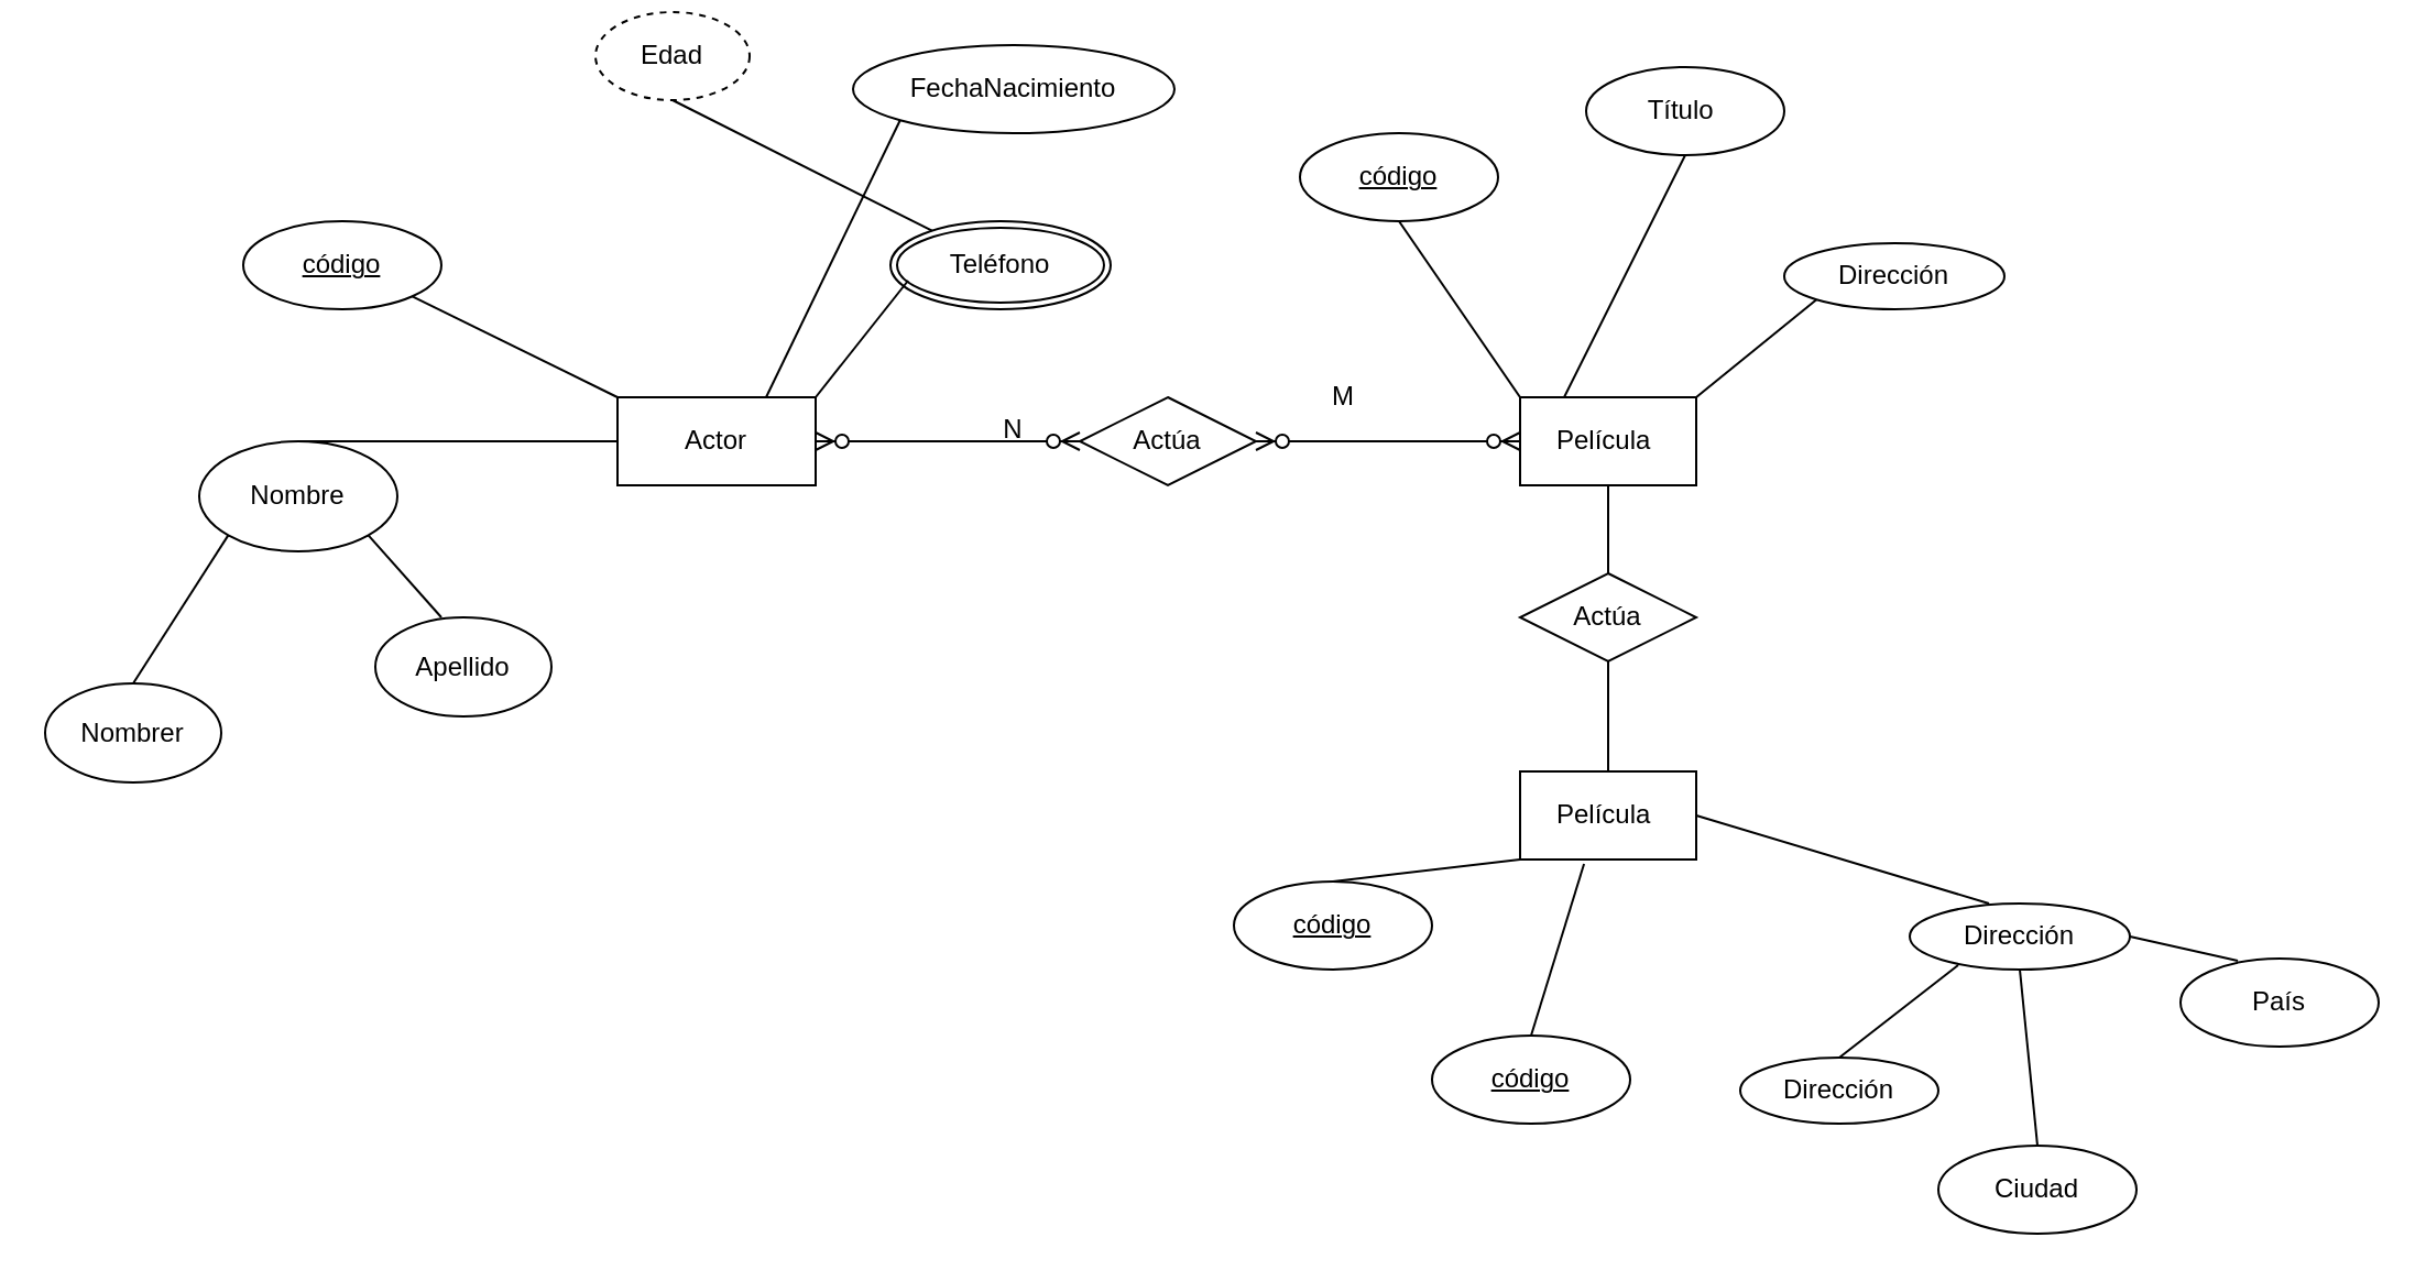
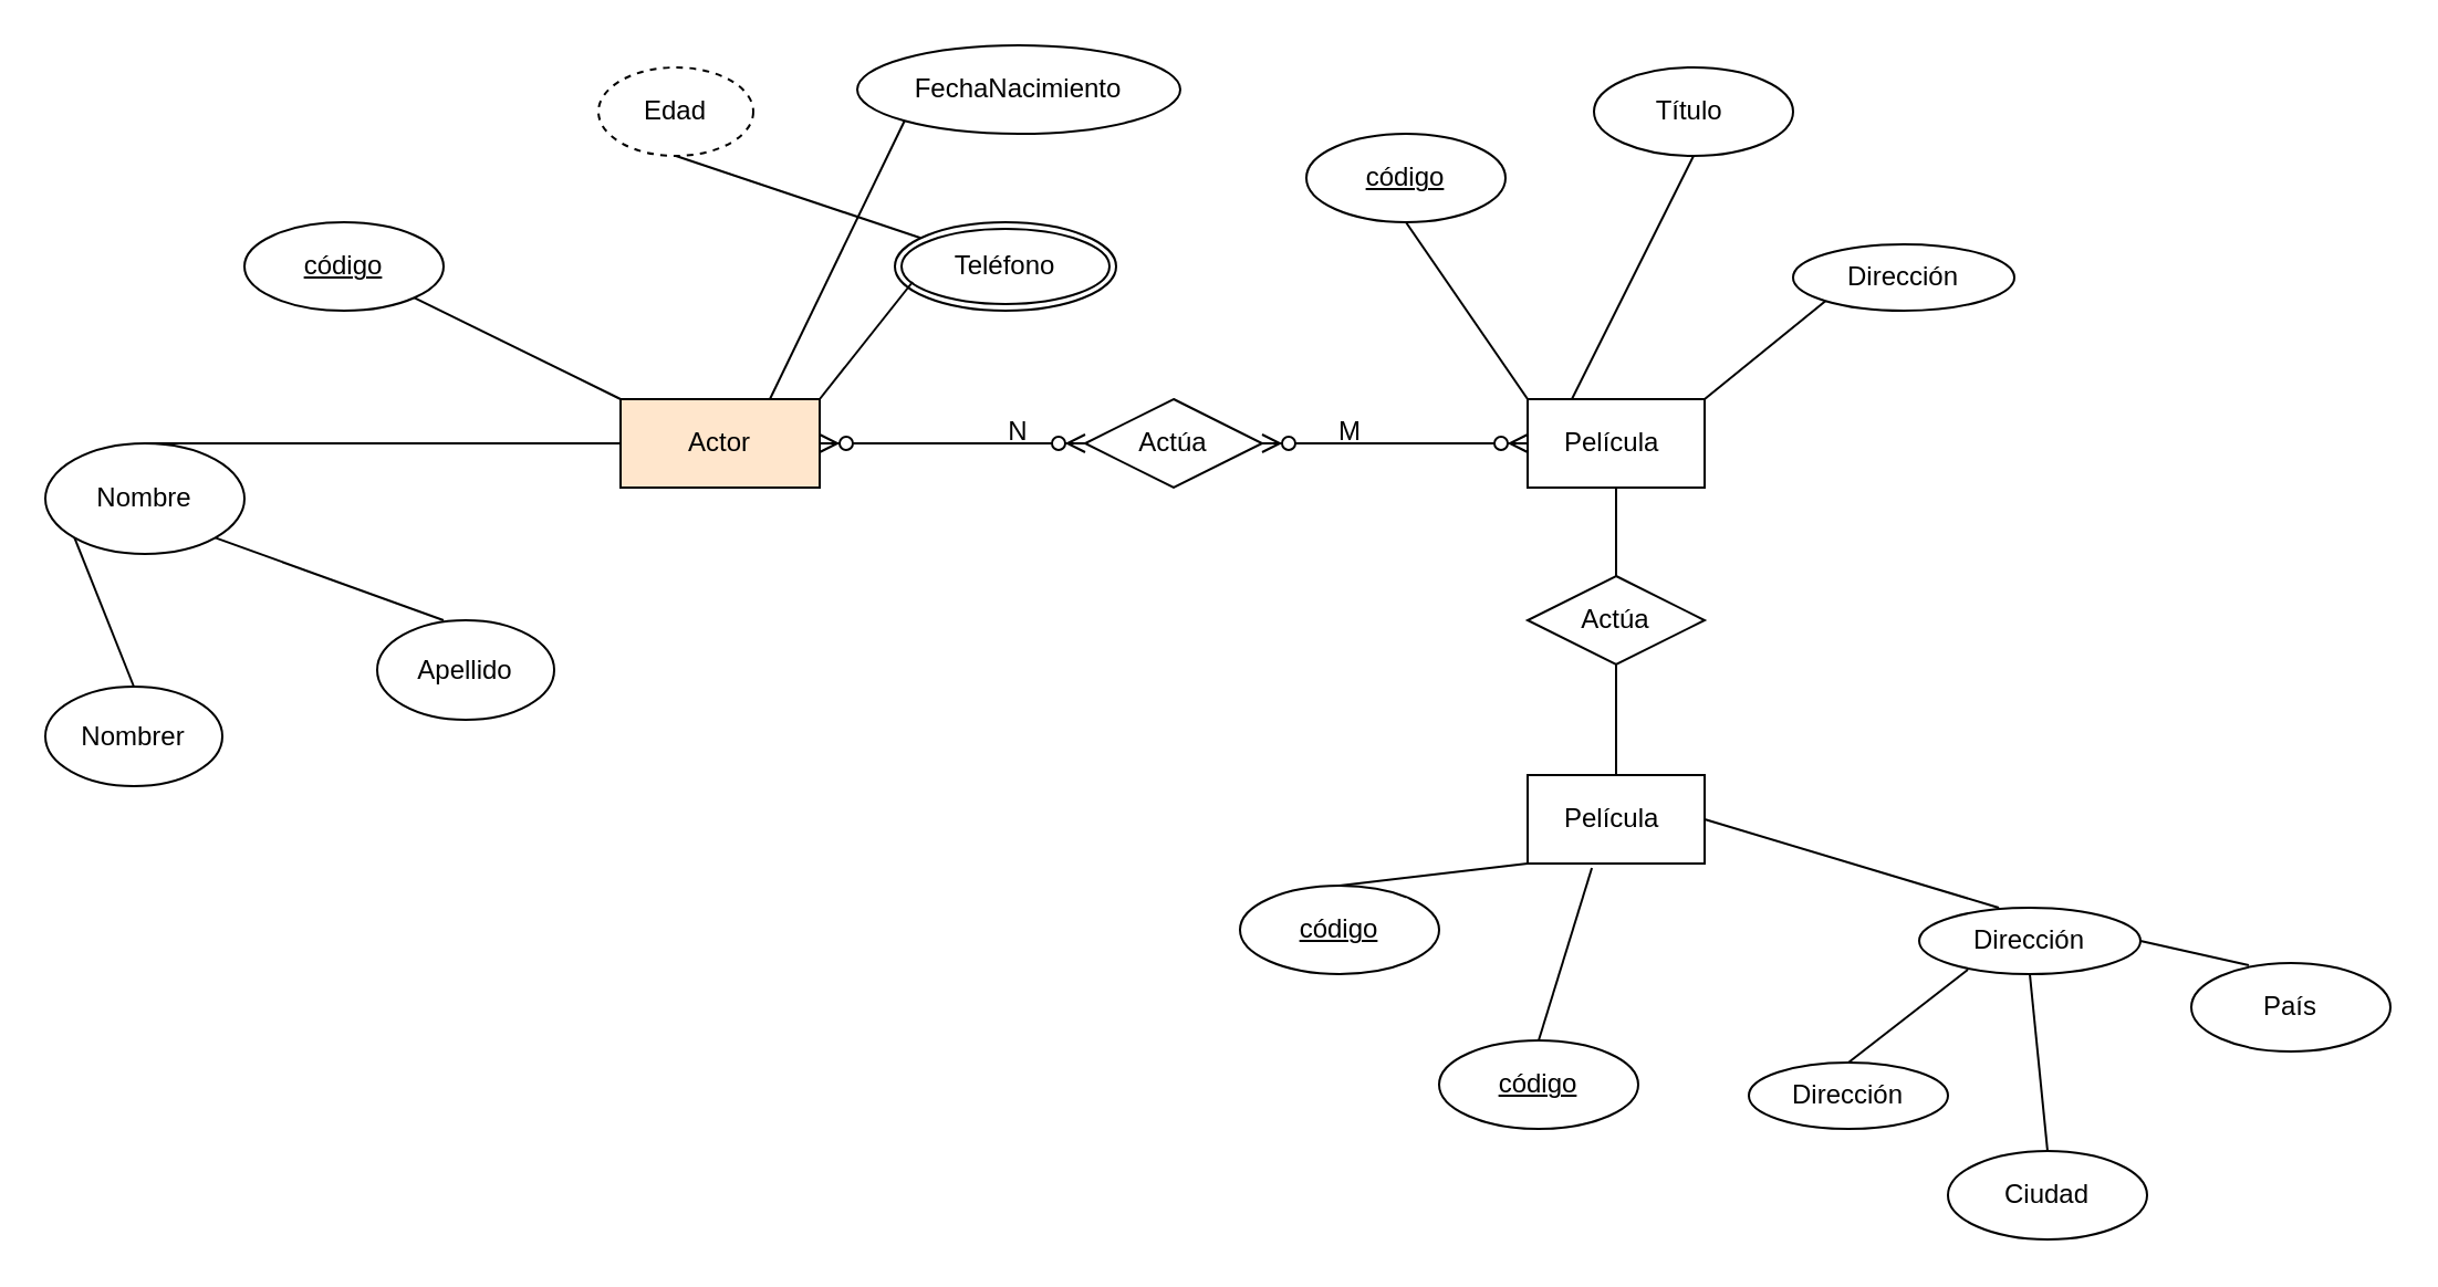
  <mxCell id="0" />
  <mxCell id="1" parent="0" />
- <mxCell id="2" value="&lt;font style=&quot;vertical-align: inherit;&quot;&gt;&lt;font style=&quot;vertical-align: inherit;&quot;&gt;Actor&lt;/font&gt;&lt;/font&gt;" style="rounded=0;whiteSpace=wrap;html=1;" parent="1" vertex="1"><mxGeometry x="280" y="180" width="90" height="40" as="geometry" /></mxCell>
+ <mxCell id="2" value="&lt;font style=&quot;vertical-align: inherit;&quot;&gt;&lt;font style=&quot;vertical-align: inherit;&quot;&gt;Actor&lt;/font&gt;&lt;/font&gt;" style="rounded=0;whiteSpace=wrap;html=1;fillColor=#ffe6cc;" parent="1" vertex="1"><mxGeometry x="280" y="180" width="90" height="40" as="geometry" /></mxCell>
  <mxCell id="3" value="&lt;u&gt;código&lt;/u&gt;" style="ellipse;whiteSpace=wrap;html=1;" parent="1" vertex="1"><mxGeometry x="110" y="100" width="90" height="40" as="geometry" /></mxCell>
- <mxCell id="4" value="Nombre" style="ellipse;whiteSpace=wrap;html=1;" parent="1" vertex="1"><mxGeometry x="90" y="200" width="90" height="50" as="geometry" /></mxCell>
+ <mxCell id="4" value="Nombre" style="ellipse;whiteSpace=wrap;html=1;" parent="1" vertex="1"><mxGeometry x="20" y="200" width="90" height="50" as="geometry" /></mxCell>
  <mxCell id="5" value="Nombrer" style="ellipse;whiteSpace=wrap;html=1;" parent="1" vertex="1"><mxGeometry x="20" y="310" width="80" height="45" as="geometry" /></mxCell>
  <mxCell id="6" value="Apellido" style="ellipse;whiteSpace=wrap;html=1;" parent="1" vertex="1"><mxGeometry x="170" y="280" width="80" height="45" as="geometry" /></mxCell>
- <mxCell id="7" value="Edad" style="ellipse;whiteSpace=wrap;html=1;align=center;dashed=1;" parent="1" vertex="1"><mxGeometry x="270" y="5" width="70" height="40" as="geometry" /></mxCell>
+ <mxCell id="7" value="Edad" style="ellipse;whiteSpace=wrap;html=1;align=center;dashed=1;" parent="1" vertex="1"><mxGeometry x="270" y="30" width="70" height="40" as="geometry" /></mxCell>
  <mxCell id="8" value="FechaNacimiento" style="ellipse;whiteSpace=wrap;html=1;align=center;" parent="1" vertex="1"><mxGeometry x="387" y="20" width="146" height="40" as="geometry" /></mxCell>
  <mxCell id="9" value="Teléfono" style="ellipse;shape=doubleEllipse;margin=3;whiteSpace=wrap;html=1;align=center;" parent="1" vertex="1"><mxGeometry x="404" y="100" width="100" height="40" as="geometry" /></mxCell>
  <mxCell id="10" value="Película&amp;nbsp;" style="rounded=0;whiteSpace=wrap;html=1;" parent="1" vertex="1"><mxGeometry x="690" y="180" width="80" height="40" as="geometry" /></mxCell>
  <mxCell id="11" value="&lt;u&gt;código&lt;/u&gt;" style="ellipse;whiteSpace=wrap;html=1;" parent="1" vertex="1"><mxGeometry x="590" y="60" width="90" height="40" as="geometry" /></mxCell>
  <mxCell id="12" value="Título&amp;nbsp;" style="ellipse;whiteSpace=wrap;html=1;" parent="1" vertex="1"><mxGeometry x="720" y="30" width="90" height="40" as="geometry" /></mxCell>
  <mxCell id="13" value="Dirección" style="ellipse;whiteSpace=wrap;html=1;" parent="1" vertex="1"><mxGeometry x="810" y="110" width="100" height="30" as="geometry" /></mxCell>
  <mxCell id="14" value="" style="endArrow=none;html=1;rounded=0;exitX=1;exitY=0;exitDx=0;exitDy=0;entryX=0.08;entryY=0.675;entryDx=0;entryDy=0;entryPerimeter=0;" edge="1" parent="1" source="2" target="9"><mxGeometry width="50" height="50" relative="1" as="geometry"><mxPoint x="430" y="230" as="sourcePoint" /><mxPoint x="480" y="180" as="targetPoint" /></mxGeometry></mxCell>
  <mxCell id="15" value="" style="endArrow=none;html=1;rounded=0;entryX=0;entryY=1;entryDx=0;entryDy=0;exitX=0.75;exitY=0;exitDx=0;exitDy=0;" edge="1" parent="1" source="2" target="8"><mxGeometry width="50" height="50" relative="1" as="geometry"><mxPoint x="430" y="190" as="sourcePoint" /><mxPoint x="480" y="140" as="targetPoint" /></mxGeometry></mxCell>
  <mxCell id="16" value="" style="endArrow=none;html=1;rounded=0;exitX=0.5;exitY=1;exitDx=0;exitDy=0;" edge="1" parent="1" source="7" target="9"><mxGeometry width="50" height="50" relative="1" as="geometry"><mxPoint x="430" y="190" as="sourcePoint" /><mxPoint x="480" y="140" as="targetPoint" /></mxGeometry></mxCell>
  <mxCell id="17" value="" style="endArrow=none;html=1;rounded=0;exitX=1;exitY=1;exitDx=0;exitDy=0;entryX=0;entryY=0;entryDx=0;entryDy=0;" edge="1" parent="1" source="3" target="2"><mxGeometry width="50" height="50" relative="1" as="geometry"><mxPoint x="430" y="190" as="sourcePoint" /><mxPoint x="480" y="140" as="targetPoint" /></mxGeometry></mxCell>
  <mxCell id="18" value="" style="endArrow=none;html=1;rounded=0;exitX=0;exitY=0.5;exitDx=0;exitDy=0;entryX=0.5;entryY=0;entryDx=0;entryDy=0;" edge="1" parent="1" source="2" target="4"><mxGeometry width="50" height="50" relative="1" as="geometry"><mxPoint x="430" y="190" as="sourcePoint" /><mxPoint x="480" y="140" as="targetPoint" /></mxGeometry></mxCell>
  <mxCell id="19" value="" style="endArrow=none;html=1;rounded=0;exitX=0.375;exitY=0;exitDx=0;exitDy=0;exitPerimeter=0;entryX=1;entryY=1;entryDx=0;entryDy=0;" edge="1" parent="1" source="6" target="4"><mxGeometry width="50" height="50" relative="1" as="geometry"><mxPoint x="430" y="190" as="sourcePoint" /><mxPoint x="480" y="140" as="targetPoint" /></mxGeometry></mxCell>
  <mxCell id="20" value="" style="endArrow=none;html=1;rounded=0;entryX=0.5;entryY=0;entryDx=0;entryDy=0;exitX=0;exitY=1;exitDx=0;exitDy=0;" edge="1" parent="1" source="4" target="5"><mxGeometry width="50" height="50" relative="1" as="geometry"><mxPoint x="430" y="190" as="sourcePoint" /><mxPoint x="480" y="140" as="targetPoint" /></mxGeometry></mxCell>
  <mxCell id="21" value="" style="endArrow=none;html=1;rounded=0;exitX=0.5;exitY=1;exitDx=0;exitDy=0;entryX=0;entryY=0;entryDx=0;entryDy=0;" edge="1" parent="1" source="11" target="10"><mxGeometry width="50" height="50" relative="1" as="geometry"><mxPoint x="640" y="190" as="sourcePoint" /><mxPoint x="690" y="140" as="targetPoint" /></mxGeometry></mxCell>
  <mxCell id="22" value="" style="endArrow=none;html=1;rounded=0;entryX=0.5;entryY=1;entryDx=0;entryDy=0;exitX=0.25;exitY=0;exitDx=0;exitDy=0;" edge="1" parent="1" source="10" target="12"><mxGeometry width="50" height="50" relative="1" as="geometry"><mxPoint x="640" y="190" as="sourcePoint" /><mxPoint x="690" y="140" as="targetPoint" /></mxGeometry></mxCell>
  <mxCell id="23" value="" style="endArrow=none;html=1;rounded=0;entryX=0;entryY=1;entryDx=0;entryDy=0;exitX=1;exitY=0;exitDx=0;exitDy=0;" edge="1" parent="1" source="10" target="13"><mxGeometry width="50" height="50" relative="1" as="geometry"><mxPoint x="640" y="190" as="sourcePoint" /><mxPoint x="690" y="140" as="targetPoint" /></mxGeometry></mxCell>
  <mxCell id="24" value="" style="edgeStyle=entityRelationEdgeStyle;fontSize=12;html=1;endArrow=ERzeroToMany;endFill=1;startArrow=ERzeroToMany;rounded=0;exitX=1;exitY=0.5;exitDx=0;exitDy=0;" edge="1" parent="1" source="2" target="29"><mxGeometry width="100" height="100" relative="1" as="geometry"><mxPoint x="240" y="210" as="sourcePoint" /><mxPoint x="340" y="110" as="targetPoint" /></mxGeometry></mxCell>
  <mxCell id="25" value="" style="edgeStyle=entityRelationEdgeStyle;fontSize=12;html=1;endArrow=ERzeroToMany;endFill=1;startArrow=ERzeroToMany;rounded=0;exitX=1;exitY=0.5;exitDx=0;exitDy=0;entryX=0;entryY=0.5;entryDx=0;entryDy=0;" edge="1" parent="1" source="29" target="10"><mxGeometry width="100" height="100" relative="1" as="geometry"><mxPoint x="560" y="210" as="sourcePoint" /><mxPoint x="660" y="110" as="targetPoint" /></mxGeometry></mxCell>
  <mxCell id="26" value="&lt;u&gt;código&lt;/u&gt;" style="ellipse;whiteSpace=wrap;html=1;" vertex="1" parent="1"><mxGeometry x="560" y="400" width="90" height="40" as="geometry" /></mxCell>
  <mxCell id="27" value="Dirección" style="ellipse;whiteSpace=wrap;html=1;" vertex="1" parent="1"><mxGeometry x="867" y="410" width="100" height="30" as="geometry" /></mxCell>
  <mxCell id="28" value="&lt;u&gt;código&lt;/u&gt;" style="ellipse;whiteSpace=wrap;html=1;" vertex="1" parent="1"><mxGeometry x="650" y="470" width="90" height="40" as="geometry" /></mxCell>
  <mxCell id="29" value="Actúa" style="rhombus;whiteSpace=wrap;html=1;" parent="1" vertex="1"><mxGeometry x="490" y="180" width="80" height="40" as="geometry" /></mxCell>
  <mxCell id="30" value="Actúa" style="rhombus;whiteSpace=wrap;html=1;" vertex="1" parent="1"><mxGeometry x="690" y="260" width="80" height="40" as="geometry" /></mxCell>
  <mxCell id="31" value="Película&amp;nbsp;" style="rounded=0;whiteSpace=wrap;html=1;" vertex="1" parent="1"><mxGeometry x="690" y="350" width="80" height="40" as="geometry" /></mxCell>
  <mxCell id="32" value="Dirección" style="ellipse;whiteSpace=wrap;html=1;" vertex="1" parent="1"><mxGeometry x="790" y="480" width="90" height="30" as="geometry" /></mxCell>
  <mxCell id="33" value="Ciudad" style="ellipse;whiteSpace=wrap;html=1;" vertex="1" parent="1"><mxGeometry x="880" y="520" width="90" height="40" as="geometry" /></mxCell>
  <mxCell id="34" value="País" style="ellipse;whiteSpace=wrap;html=1;" vertex="1" parent="1"><mxGeometry x="990" y="435" width="90" height="40" as="geometry" /></mxCell>
  <mxCell id="35" value="" style="endArrow=none;html=1;rounded=0;entryX=0.5;entryY=1;entryDx=0;entryDy=0;exitX=0.5;exitY=0;exitDx=0;exitDy=0;" edge="1" parent="1" source="30" target="10"><mxGeometry width="50" height="50" relative="1" as="geometry"><mxPoint x="420" y="390" as="sourcePoint" /><mxPoint x="470" y="340" as="targetPoint" /></mxGeometry></mxCell>
  <mxCell id="36" value="" style="endArrow=none;html=1;rounded=0;entryX=0.5;entryY=1;entryDx=0;entryDy=0;exitX=0.5;exitY=0;exitDx=0;exitDy=0;" edge="1" parent="1" source="31" target="30"><mxGeometry width="50" height="50" relative="1" as="geometry"><mxPoint x="730" y="340" as="sourcePoint" /><mxPoint x="470" y="340" as="targetPoint" /></mxGeometry></mxCell>
  <mxCell id="37" value="" style="endArrow=none;html=1;rounded=0;exitX=0;exitY=1;exitDx=0;exitDy=0;entryX=0.5;entryY=0;entryDx=0;entryDy=0;" edge="1" parent="1" source="31" target="26"><mxGeometry width="50" height="50" relative="1" as="geometry"><mxPoint x="740" y="390" as="sourcePoint" /><mxPoint x="790" y="340" as="targetPoint" /></mxGeometry></mxCell>
  <mxCell id="38" value="" style="endArrow=none;html=1;rounded=0;entryX=0.5;entryY=0;entryDx=0;entryDy=0;exitX=0.363;exitY=1.05;exitDx=0;exitDy=0;exitPerimeter=0;" edge="1" parent="1" source="31" target="28"><mxGeometry width="50" height="50" relative="1" as="geometry"><mxPoint x="710" y="400" as="sourcePoint" /><mxPoint x="790" y="340" as="targetPoint" /></mxGeometry></mxCell>
  <mxCell id="39" value="" style="endArrow=none;html=1;rounded=0;exitX=0.5;exitY=0;exitDx=0;exitDy=0;entryX=0.22;entryY=0.933;entryDx=0;entryDy=0;entryPerimeter=0;" edge="1" parent="1" source="32" target="27"><mxGeometry width="50" height="50" relative="1" as="geometry"><mxPoint x="740" y="490" as="sourcePoint" /><mxPoint x="790" y="440" as="targetPoint" /></mxGeometry></mxCell>
  <mxCell id="40" value="" style="endArrow=none;html=1;rounded=0;entryX=0.36;entryY=0;entryDx=0;entryDy=0;entryPerimeter=0;exitX=1;exitY=0.5;exitDx=0;exitDy=0;" edge="1" parent="1" source="31" target="27"><mxGeometry width="50" height="50" relative="1" as="geometry"><mxPoint x="740" y="490" as="sourcePoint" /><mxPoint x="780" y="400" as="targetPoint" /></mxGeometry></mxCell>
  <mxCell id="41" value="" style="endArrow=none;html=1;rounded=0;entryX=0.5;entryY=1;entryDx=0;entryDy=0;exitX=0.5;exitY=0;exitDx=0;exitDy=0;" edge="1" parent="1" source="33" target="27"><mxGeometry width="50" height="50" relative="1" as="geometry"><mxPoint x="740" y="590" as="sourcePoint" /><mxPoint x="790" y="540" as="targetPoint" /></mxGeometry></mxCell>
  <mxCell id="42" value="" style="endArrow=none;html=1;rounded=0;entryX=1;entryY=0.5;entryDx=0;entryDy=0;exitX=0.289;exitY=0.025;exitDx=0;exitDy=0;exitPerimeter=0;" edge="1" parent="1" source="34" target="27"><mxGeometry width="50" height="50" relative="1" as="geometry"><mxPoint x="740" y="590" as="sourcePoint" /><mxPoint x="790" y="540" as="targetPoint" /></mxGeometry></mxCell>
- <mxCell id="43" value="M" style="text;html=1;align=center;verticalAlign=middle;whiteSpace=wrap;rounded=0;" vertex="1" parent="1"><mxGeometry x="580" y="165" width="60" height="30" as="geometry" /></mxCell>
+ <mxCell id="43" value="M" style="text;html=1;align=center;verticalAlign=middle;whiteSpace=wrap;rounded=0;" vertex="1" parent="1"><mxGeometry x="580" y="180" width="60" height="30" as="geometry" /></mxCell>
  <mxCell id="44" value="N" style="text;html=1;align=center;verticalAlign=middle;whiteSpace=wrap;rounded=0;" vertex="1" parent="1"><mxGeometry x="430" y="180" width="60" height="30" as="geometry" /></mxCell>
